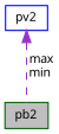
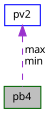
  digraph {
    fontname="Noto Sans"
    node [fontname="Noto Sans" fontsize=10 shape=record style=filled]
-   n1 [color=darkgreen fillcolor=grey75 fontcolor=black height=0.2 label=pb2 width=0.4]
+   n1 [color=darkgreen fillcolor=grey75 fontcolor=black height=0.2 label=pb4 width=0.4]
    n2 [color=blue fillcolor=white height=0.2 label=pv2 width=0.4]
    n2 -> n1 [color=darkorchid3 dir=back fontname="Noto Sans" fontsize=10 label=" max\nmin" labelfontname=Helvetica labelfontsize=10 style=dashed]
  }
